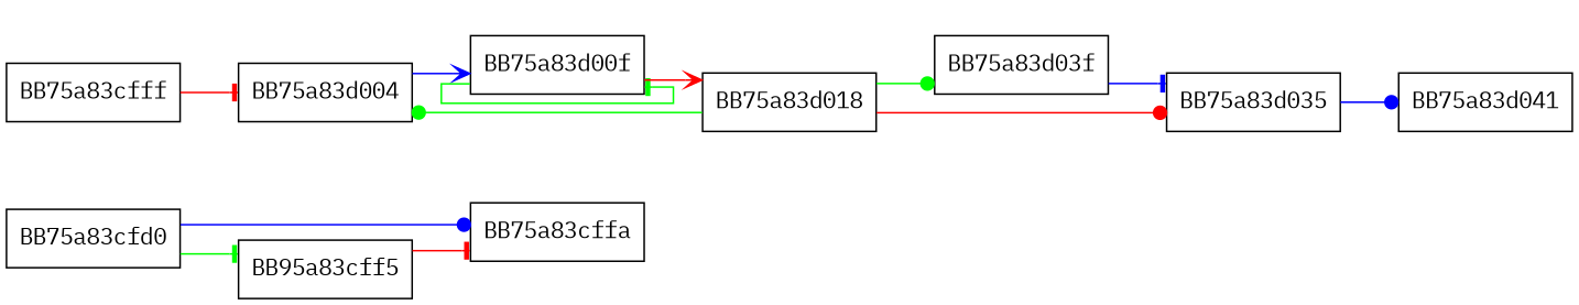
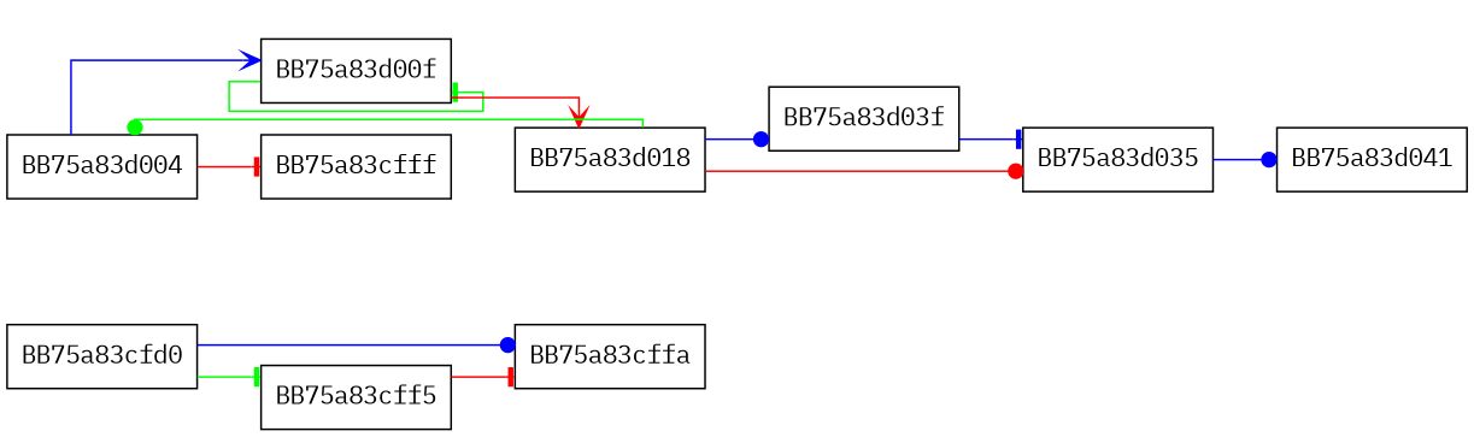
  digraph {
    fontname="IBM Plex Mono"
    rankdir=LR
    splines=ortho
    node [fontname="IBM Plex Mono" shape=box]
    edge [arrowhead=dot color=blue fontname="IBM Plex Mono"]
    BB75a83cfd0
    BB75a83cffa
-   BB75a83cff5 [label=BB95a83cff5]
+   BB75a83cff5
    BB75a83d004
    BB75a83d00f
    BB75a83cfff
    BB75a83d018
    BB75a83d03f
    BB75a83d035
    BB75a83d041
    BB75a83cfd0 -> BB75a83cffa
    BB75a83cfd0 -> BB75a83cff5 [arrowhead=tee color=green]
    BB75a83cff5 -> BB75a83cffa [arrowhead=tee color=red]
    BB75a83d004 -> BB75a83d00f [arrowhead=vee]
    BB75a83d00f -> BB75a83d00f [arrowhead=tee color=green]
    BB75a83d00f -> BB75a83d018 [arrowhead=vee color=red]
-   BB75a83cfff -> BB75a83d004 [arrowhead=tee color=red]
+   BB75a83d004 -> BB75a83cfff [arrowhead=tee color=red]
    BB75a83d018 -> BB75a83d004 [color=green]
-   BB75a83d018 -> BB75a83d03f [color=green]
+   BB75a83d018 -> BB75a83d03f
    BB75a83d018 -> BB75a83d035 [color=red]
    BB75a83d03f -> BB75a83d035 [arrowhead=tee]
    BB75a83d035 -> BB75a83d041
  }
